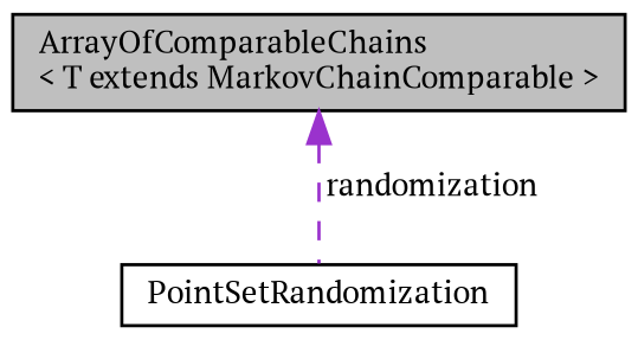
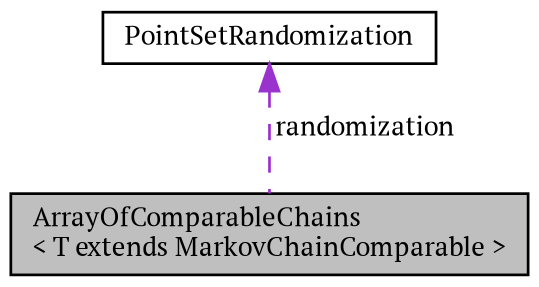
  digraph {
    fontname="PT Serif"
    node [color=black fontname="PT Serif" fontsize=10 shape=record]
    n1 [fillcolor=grey75 fontcolor=black height=0.2 label="ArrayOfComparableChains\l\< T extends MarkovChainComparable \>" style=filled width=0.4]
    n2 [height=0.2 label=PointSetRandomization width=0.4]
-   n1 -> n2 [color=darkorchid3 dir=back fontname="PT Serif" fontsize=10 label=" randomization" labelfontname=Helvetica labelfontsize=10 style=dashed]
+   n2 -> n1 [color=darkorchid3 dir=back fontname="PT Serif" fontsize=10 label=" randomization" labelfontname=Helvetica labelfontsize=10 style=dashed]
  }
